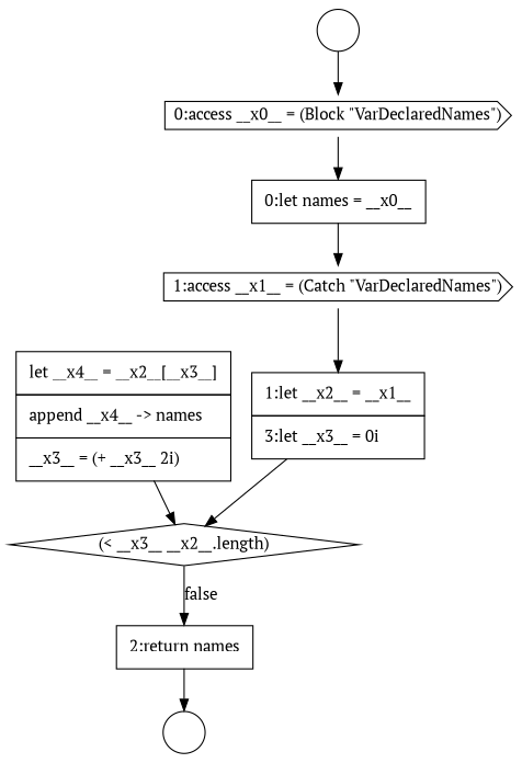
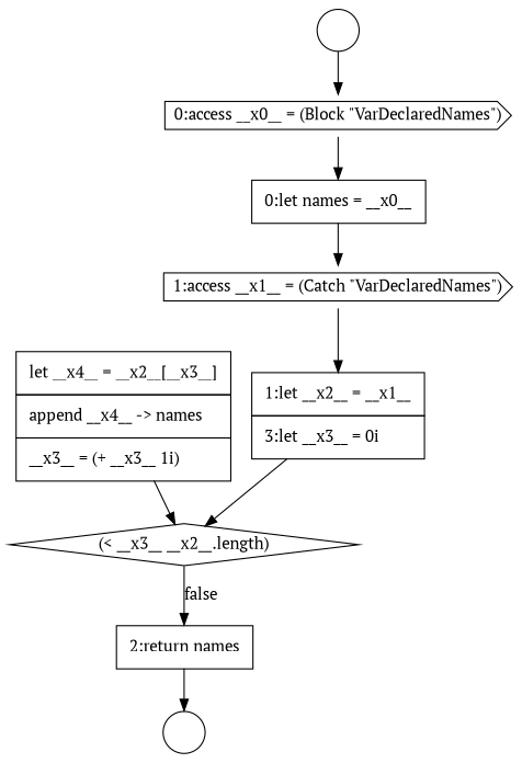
  digraph {
    fontname="PT Serif"
    node [color=black fillcolor=white fontname="PT Serif" shape=none style=filled]
    edge [color=black fontname="PT Serif"]
-   n1 [label=<<font color="black">     <table border="0" cellborder="1" cellspacing="0" cellpadding="10">       <tr><td align="left">let __x4__ = __x2__[__x3__]</td></tr>       <tr><td align="left">append __x4__ -&gt; names</td></tr>       <tr><td align="left">__x3__ = (+ __x3__ 2i)</td></tr>     </table>   </font>> margin=0]
+   n1 [label=<<font color="black">     <table border="0" cellborder="1" cellspacing="0" cellpadding="10">       <tr><td align="left">let __x4__ = __x2__[__x3__]</td></tr>       <tr><td align="left">append __x4__ -&gt; names</td></tr>       <tr><td align="left">__x3__ = (+ __x3__ 1i)</td></tr>     </table>   </font>> margin=0]
    n2 [label=<<font color="black">(&lt; __x3__ __x2__.length)</font>> shape=diamond]
    n3 [label=<<font color="black">     <table border="0" cellborder="1" cellspacing="0" cellpadding="10">       <tr><td align="left">2:return names</td></tr>     </table>   </font>> margin=0]
    n4 [label=<<font color="black">0:access __x0__ = (Block &quot;VarDeclaredNames&quot;)</font>> shape=cds]
    n5 [label=<<font color="black">     <table border="0" cellborder="1" cellspacing="0" cellpadding="10">       <tr><td align="left">0:let names = __x0__</td></tr>     </table>   </font>> margin=0]
    n6 [label=<<font color="black">1:access __x1__ = (Catch &quot;VarDeclaredNames&quot;)</font>> shape=cds]
    n7 [label=<<font color="black">     <table border="0" cellborder="1" cellspacing="0" cellpadding="10">       <tr><td align="left">1:let __x2__ = __x1__</td></tr>       <tr><td align="left">3:let __x3__ = 0i</td></tr>     </table>   </font>> margin=0]
    n8 [label=" " shape=circle]
    n9 [label=" " shape=circle]
    n1 -> n2
    n2 -> n3 [label=<<font color="black">false</font>>]
    n3 -> n8
    n4 -> n5
    n5 -> n6
    n6 -> n7
    n7 -> n2
    n9 -> n4
  }
